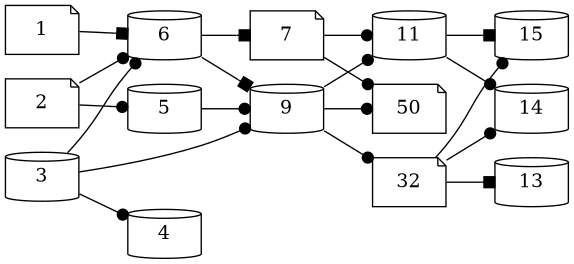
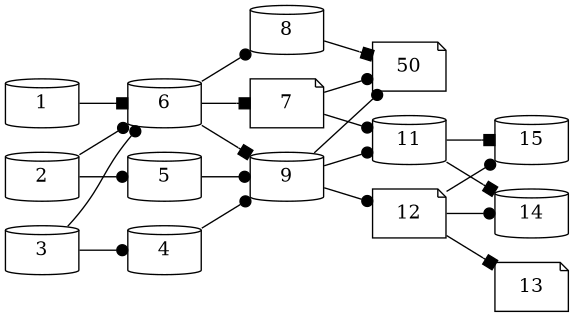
  digraph {
    rankdir=LR
    node [alpha=0.05 shape=cylinder]
    edge [arrowhead=dot]
-   1 [alpha=0.03 expect_size=21820416 shape=note]
+   1 [alpha=0.03 expect_size=21820416]
    6 [alpha=0.02 expect_size=47898624]
    9 [expect_size=11244544]
    7 [alpha=0.00 expect_size=19729408 shape=note]
+   8 [alpha=0.12 expect_size=48961536]
    n6 [alpha=0.15 expect_size=51185664 label=50 shape=note]
    11 [expect_size=45895680]
-   12 [alpha=0.06 expect_size=6627328 shape=note label=32]
-   2 [alpha=0.06 expect_size=23453696 shape=note]
+   12 [alpha=0.06 expect_size=6627328 shape=note]
+   2 [alpha=0.06 expect_size=23453696]
    5 [alpha=0.04 expect_size=24781824]
    3 [alpha=0.12 expect_size=23379968]
    4 [alpha=0.14 expect_size=32496640]
    14 [alpha=0.15 expect_size=48499712]
    15 [alpha=0.20 expect_size=35360768]
-   13 [alpha=0.16 expect_size=19796992]
+   13 [alpha=0.16 expect_size=19796992 shape=note]
    1 -> 6 [arrowhead=box]
    6 -> 9 [arrowhead=box]
    6 -> 7 [arrowhead=box]
+   6 -> 8
    9 -> n6
    9 -> 11
    9 -> 12
    7 -> n6
    7 -> 11
-   11 -> 14
+   8 -> n6 [arrowhead=box]
+   11 -> 14 [arrowhead=box]
    11 -> 15 [arrowhead=box]
    12 -> 14
    12 -> 15
    12 -> 13 [arrowhead=box]
    2 -> 6
    2 -> 5
    5 -> 9
    3 -> 6
    3 -> 4
-   3 -> 9
+   4 -> 9
  }
